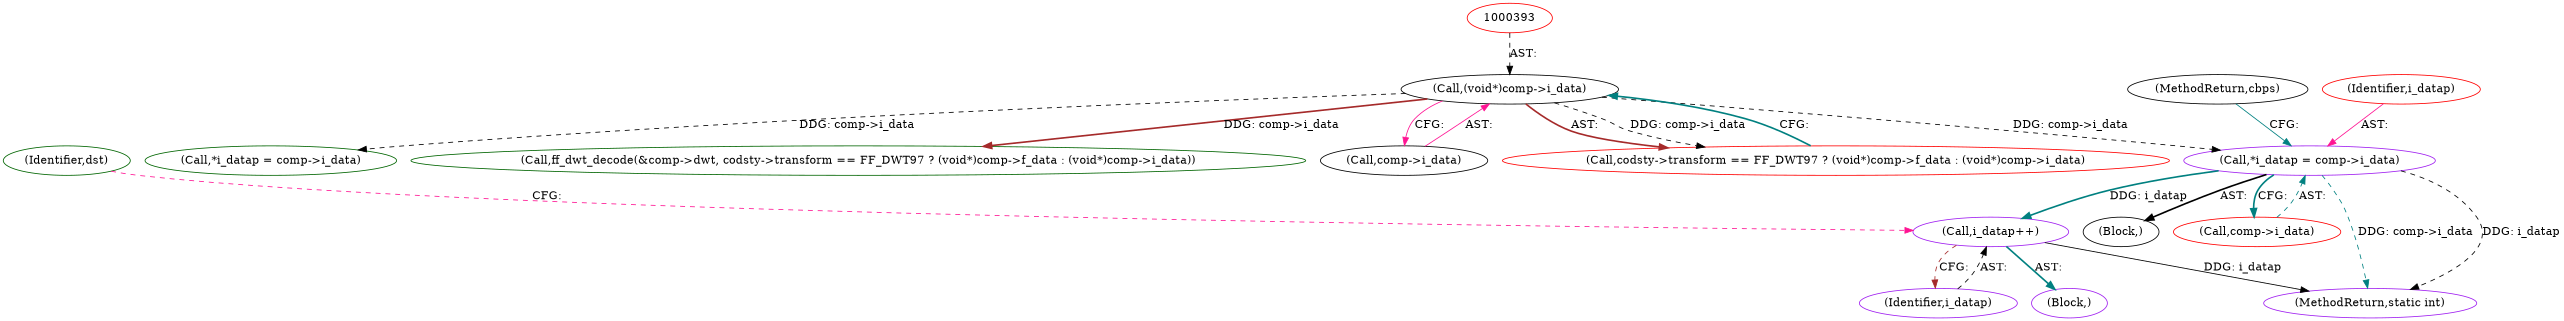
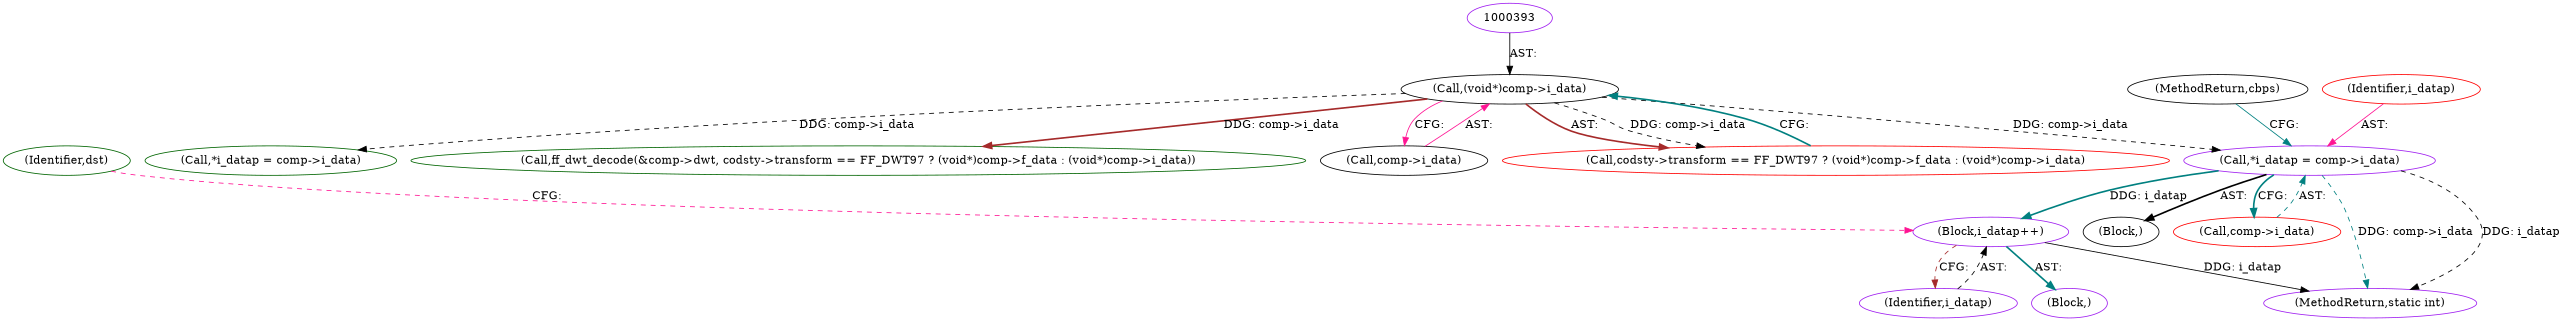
  digraph {
    node [color=purple]
    edge [color=black style=dashed]
    n1 [label="(Call,*i_datap = comp->i_data)"]
-   n2 [label="(Call,i_datap++)"]
+   n2 [label="(Block,i_datap++)"]
    n3 [color=black label="(Block,)"]
    n4 [color=red label="(Call,comp->i_data)"]
    n5 [label="(MethodReturn,static int)"]
    n6 [label="(Identifier,i_datap)"]
    n7 [label="(Block,)"]
    n8 [color=black label="(Call,(void*)comp->i_data)"]
    n9 [color=darkgreen label="(Call,*i_datap = comp->i_data)"]
    n10 [color=darkgreen label="(Call,ff_dwt_decode(&comp->dwt, codsty->transform == FF_DWT97 ? (void*)comp->f_data : (void*)comp->i_data))"]
    n11 [color=black label="(Call,comp->i_data)"]
    n12 [color=red label="(Call,codsty->transform == FF_DWT97 ? (void*)comp->f_data : (void*)comp->i_data)"]
    n13 [color=black label="(MethodReturn,cbps)"]
    n14 [color=darkgreen label="(Identifier,dst)"]
    n15 [color=red label="(Identifier,i_datap)"]
-   1000393 [color=red]
+   1000393
    n1 -> n2 [color=teal label="DDG: i_datap" style=bold]
    n1 -> n3 [label="AST: " style=bold]
    n1 -> n4 [color=teal label="CFG: " style=bold]
    n1 -> n5 [color=teal label="DDG: comp->i_data"]
    n1 -> n5 [label="DDG: i_datap"]
    n2 -> n5 [label="DDG: i_datap" style=solid]
    n2 -> n6 [color=brown label="CFG: "]
    n2 -> n7 [color=teal label="AST: " style=bold]
    n4 -> n1 [color=teal label="AST: "]
    n6 -> n2 [label="AST: "]
    n8 -> n1 [label="DDG: comp->i_data"]
    n8 -> n9 [label="DDG: comp->i_data"]
    n8 -> n10 [color=brown label="DDG: comp->i_data" style=bold]
    n8 -> n11 [color=deeppink label="CFG: " style=solid]
    n8 -> n12 [color=brown label="AST: " style=bold]
    n8 -> n12 [label="DDG: comp->i_data"]
    n11 -> n8 [color=deeppink label="AST: " style=solid]
    n12 -> n8 [color=teal label="CFG: " style=bold]
    n13 -> n1 [color=teal label="CFG: " style=solid]
    n14 -> n2 [color=deeppink label="CFG: "]
    n15 -> n1 [color=deeppink label="AST: " style=solid]
-   1000393 -> n8 [label="AST: "]
+   1000393 -> n8 [label="AST: " style=solid]
  }
